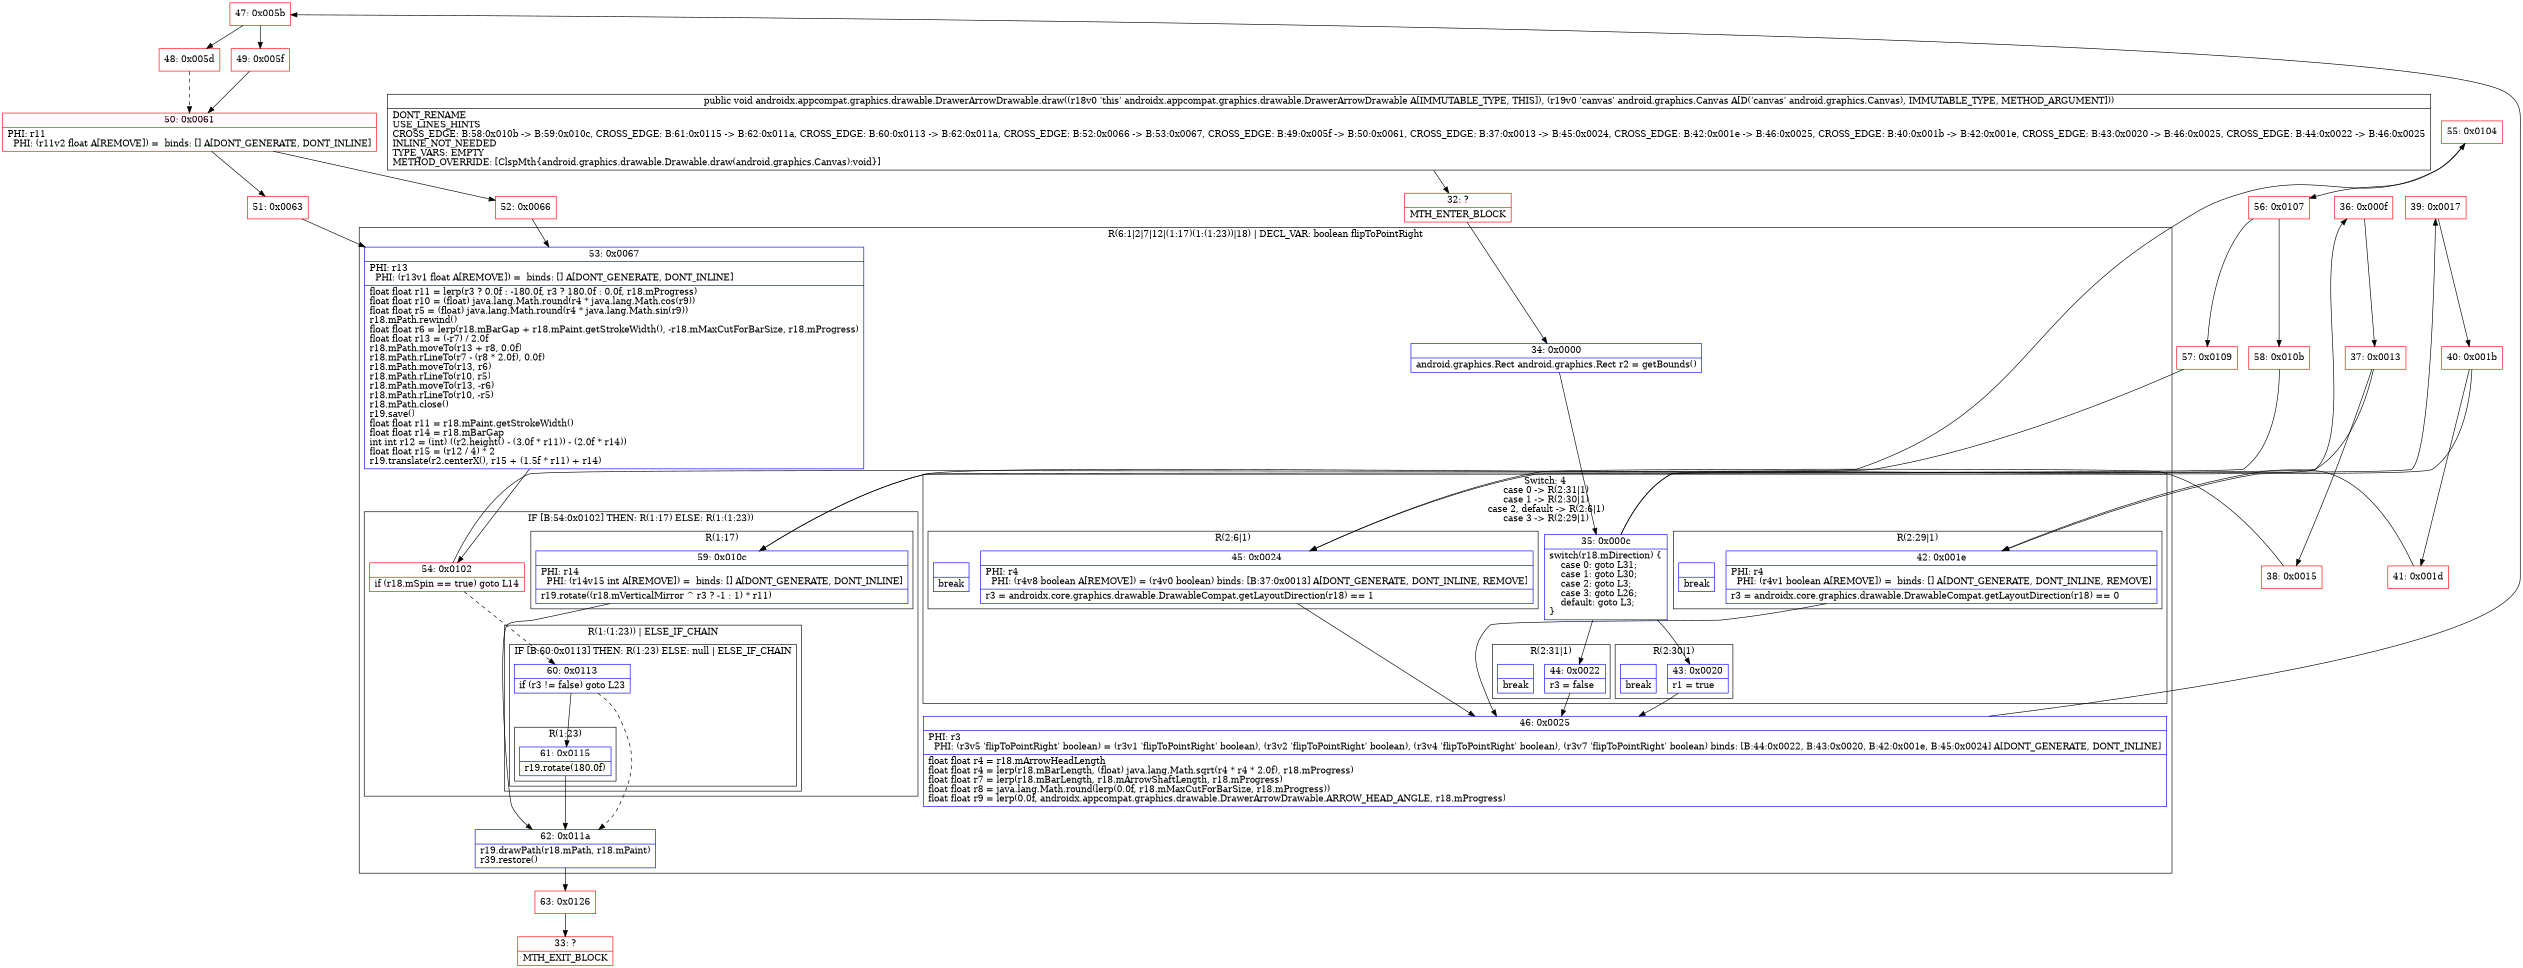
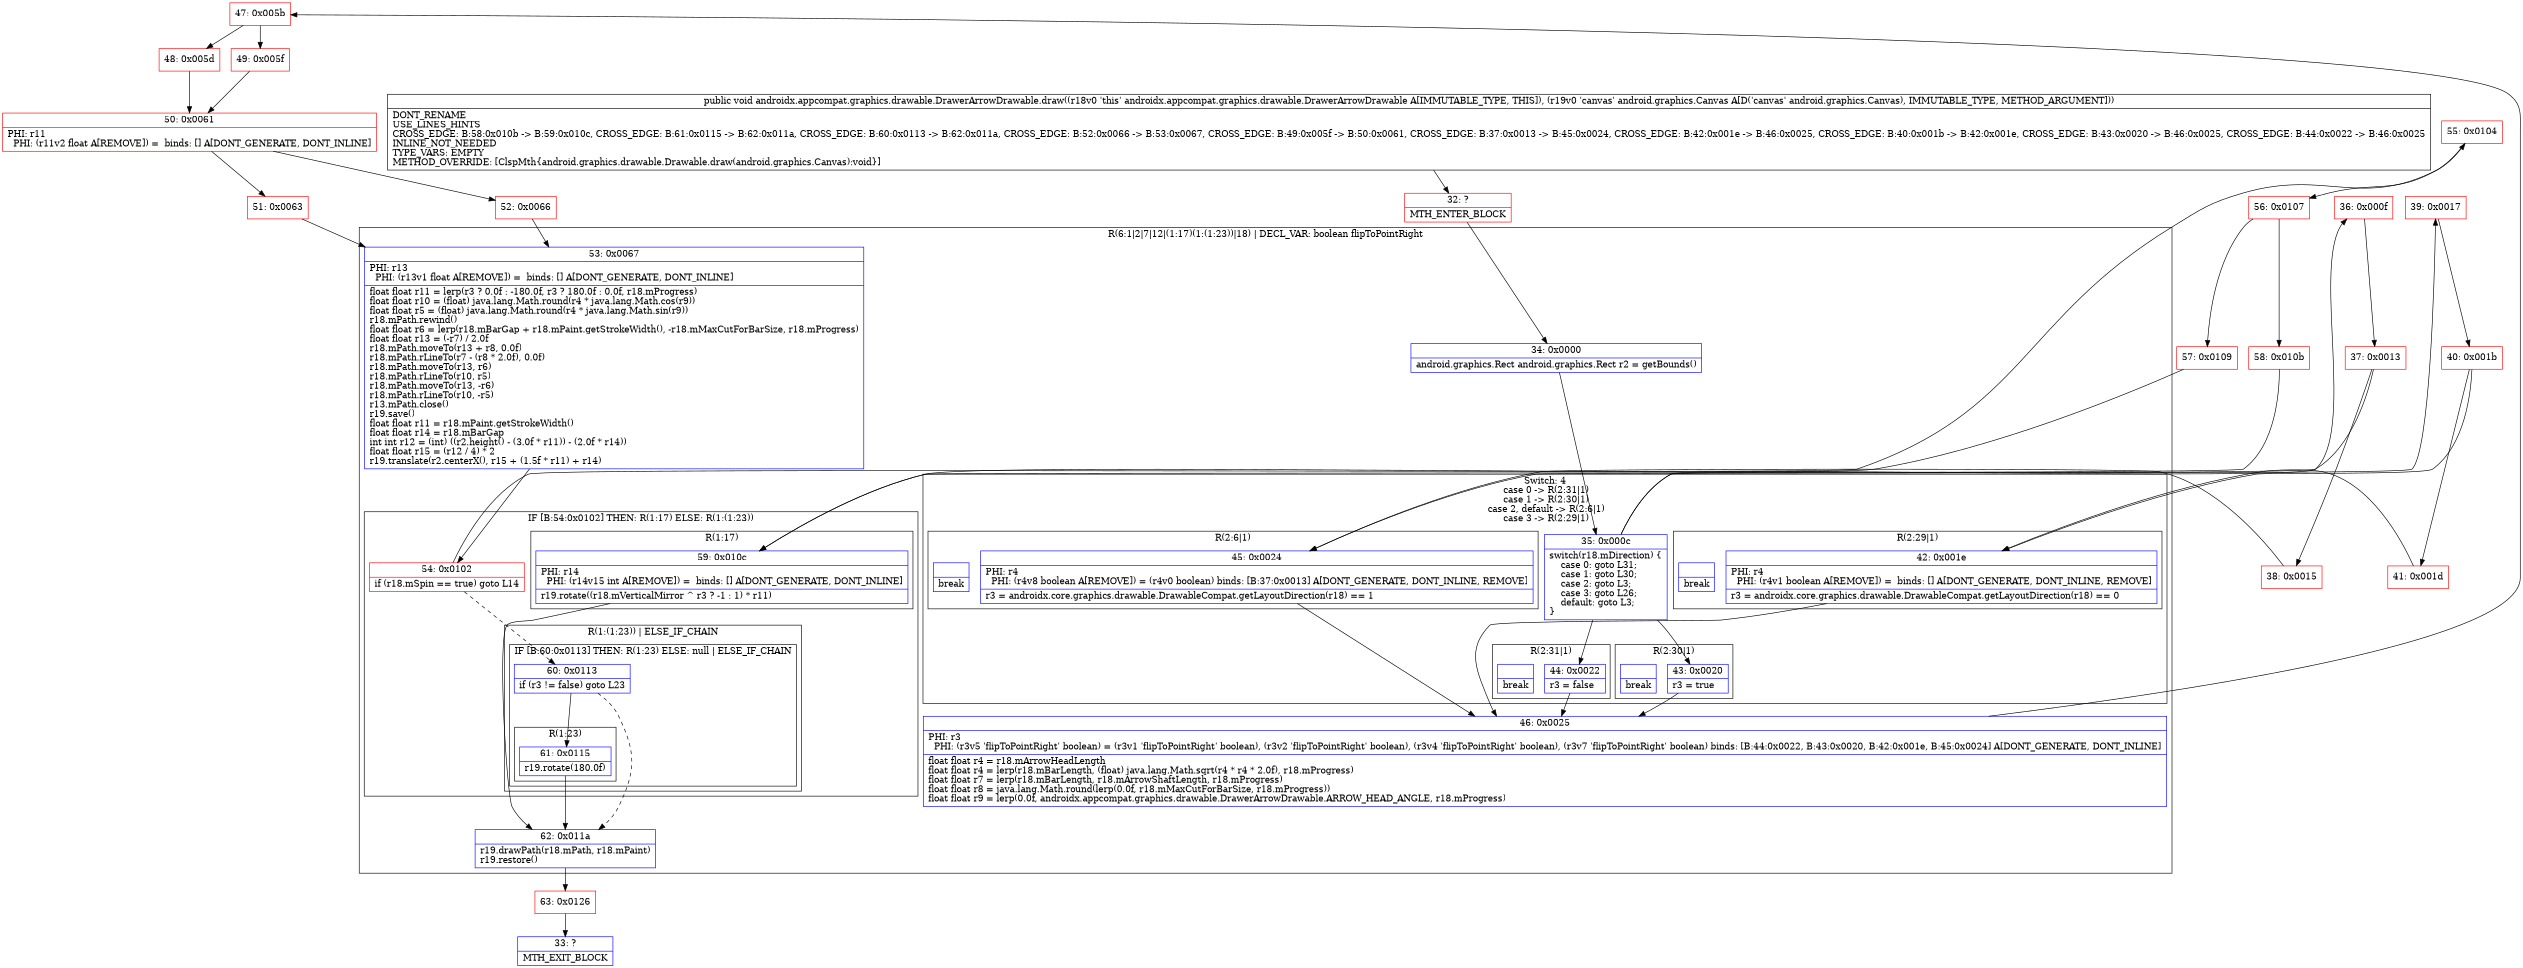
  digraph {
    node [color=red shape=record]
    n1 [color=blue label="{44\:\ 0x0022|r3 = false\l}"]
    n2 [color=blue label="{|break\l}"]
-   n3 [color=blue label="{43\:\ 0x0020|r1 = true\l}"]
+   n3 [color=blue label="{43\:\ 0x0020|r3 = true\l}"]
    n4 [color=blue label="{|break\l}"]
    n5 [color=blue label="{45\:\ 0x0024|PHI: r4 \l  PHI: (r4v8 boolean A[REMOVE]) = (r4v0 boolean) binds: [B:37:0x0013] A[DONT_GENERATE, DONT_INLINE, REMOVE]\l|r3 = androidx.core.graphics.drawable.DrawableCompat.getLayoutDirection(r18) == 1\l}"]
    n6 [color=blue label="{|break\l}"]
    n7 [color=blue label="{42\:\ 0x001e|PHI: r4 \l  PHI: (r4v1 boolean A[REMOVE]) =  binds: [] A[DONT_GENERATE, DONT_INLINE, REMOVE]\l|r3 = androidx.core.graphics.drawable.DrawableCompat.getLayoutDirection(r18) == 0\l}"]
    n8 [color=blue label="{|break\l}"]
    n9 [color=blue label="{35\:\ 0x000c|switch(r18.mDirection) \{\l    case 0: goto L31;\l    case 1: goto L30;\l    case 2: goto L3;\l    case 3: goto L26;\l    default: goto L3;\l\}\l}"]
    n10 [color=blue label="{59\:\ 0x010c|PHI: r14 \l  PHI: (r14v15 int A[REMOVE]) =  binds: [] A[DONT_GENERATE, DONT_INLINE]\l|r19.rotate((r18.mVerticalMirror ^ r3 ? \-1 : 1) * r11)\l}"]
    n11 [color=blue label="{61\:\ 0x0115|r19.rotate(180.0f)\l}"]
    n12 [color=blue label="{60\:\ 0x0113|if (r3 != false) goto L23\l}"]
    n13 [label="{54\:\ 0x0102|if (r18.mSpin == true) goto L14\l}"]
    n14 [color=blue label="{34\:\ 0x0000|android.graphics.Rect android.graphics.Rect r2 = getBounds()\l}"]
    n15 [color=blue label="{46\:\ 0x0025|PHI: r3 \l  PHI: (r3v5 'flipToPointRight' boolean) = (r3v1 'flipToPointRight' boolean), (r3v2 'flipToPointRight' boolean), (r3v4 'flipToPointRight' boolean), (r3v7 'flipToPointRight' boolean) binds: [B:44:0x0022, B:43:0x0020, B:42:0x001e, B:45:0x0024] A[DONT_GENERATE, DONT_INLINE]\l|float float r4 = r18.mArrowHeadLength\lfloat float r4 = lerp(r18.mBarLength, (float) java.lang.Math.sqrt(r4 * r4 * 2.0f), r18.mProgress)\lfloat float r7 = lerp(r18.mBarLength, r18.mArrowShaftLength, r18.mProgress)\lfloat float r8 = java.lang.Math.round(lerp(0.0f, r18.mMaxCutForBarSize, r18.mProgress))\lfloat float r9 = lerp(0.0f, androidx.appcompat.graphics.drawable.DrawerArrowDrawable.ARROW_HEAD_ANGLE, r18.mProgress)\l}"]
-   n16 [color=blue label="{53\:\ 0x0067|PHI: r13 \l  PHI: (r13v1 float A[REMOVE]) =  binds: [] A[DONT_GENERATE, DONT_INLINE]\l|float float r11 = lerp(r3 ? 0.0f : \-180.0f, r3 ? 180.0f : 0.0f, r18.mProgress)\lfloat float r10 = (float) java.lang.Math.round(r4 * java.lang.Math.cos(r9))\lfloat float r5 = (float) java.lang.Math.round(r4 * java.lang.Math.sin(r9))\lr18.mPath.rewind()\lfloat float r6 = lerp(r18.mBarGap + r18.mPaint.getStrokeWidth(), \-r18.mMaxCutForBarSize, r18.mProgress)\lfloat float r13 = (\-r7) \/ 2.0f\lr18.mPath.moveTo(r13 + r8, 0.0f)\lr18.mPath.rLineTo(r7 \- (r8 * 2.0f), 0.0f)\lr18.mPath.moveTo(r13, r6)\lr18.mPath.rLineTo(r10, r5)\lr18.mPath.moveTo(r13, \-r6)\lr18.mPath.rLineTo(r10, \-r5)\lr18.mPath.close()\lr19.save()\lfloat float r11 = r18.mPaint.getStrokeWidth()\lfloat float r14 = r18.mBarGap\lint int r12 = (int) ((r2.height() \- (3.0f * r11)) \- (2.0f * r14))\lfloat float r15 = (r12 \/ 4) * 2\lr19.translate(r2.centerX(), r15 + (1.5f * r11) + r14)\l}"]
-   n17 [color=blue label="{62\:\ 0x011a|r19.drawPath(r18.mPath, r18.mPaint)\lr39.restore()\l}"]
+   n16 [color=blue label="{53\:\ 0x0067|PHI: r13 \l  PHI: (r13v1 float A[REMOVE]) =  binds: [] A[DONT_GENERATE, DONT_INLINE]\l|float float r11 = lerp(r3 ? 0.0f : \-180.0f, r3 ? 180.0f : 0.0f, r18.mProgress)\lfloat float r10 = (float) java.lang.Math.round(r4 * java.lang.Math.cos(r9))\lfloat float r5 = (float) java.lang.Math.round(r4 * java.lang.Math.sin(r9))\lr18.mPath.rewind()\lfloat float r6 = lerp(r18.mBarGap + r18.mPaint.getStrokeWidth(), \-r18.mMaxCutForBarSize, r18.mProgress)\lfloat float r13 = (\-r7) \/ 2.0f\lr18.mPath.moveTo(r13 + r8, 0.0f)\lr18.mPath.rLineTo(r7 \- (r8 * 2.0f), 0.0f)\lr18.mPath.moveTo(r13, r6)\lr18.mPath.rLineTo(r10, r5)\lr18.mPath.moveTo(r13, \-r6)\lr18.mPath.rLineTo(r10, \-r5)\lr13.mPath.close()\lr19.save()\lfloat float r11 = r18.mPaint.getStrokeWidth()\lfloat float r14 = r18.mBarGap\lint int r12 = (int) ((r2.height() \- (3.0f * r11)) \- (2.0f * r14))\lfloat float r15 = (r12 \/ 4) * 2\lr19.translate(r2.centerX(), r15 + (1.5f * r11) + r14)\l}"]
+   n17 [color=blue label="{62\:\ 0x011a|r19.drawPath(r18.mPath, r18.mPaint)\lr19.restore()\l}"]
    n18 [label="{36\:\ 0x000f}"]
    n19 [label="{39\:\ 0x0017}"]
    n20 [label="{55\:\ 0x0104}"]
    n21 [label="{47\:\ 0x005b}"]
    n22 [label="{63\:\ 0x0126}"]
    n23 [label="{37\:\ 0x0013}"]
    n24 [label="{40\:\ 0x001b}"]
    n25 [label="{48\:\ 0x005d}"]
    n26 [label="{49\:\ 0x005f}"]
    n27 [label="{56\:\ 0x0107}"]
-   n28 [label="{33\:\ ?|MTH_EXIT_BLOCK\l}"]
+   n28 [color=blue label="{33\:\ ?|MTH_EXIT_BLOCK\l}"]
    n29 [label="{32\:\ ?|MTH_ENTER_BLOCK\l}"]
    n30 [label="{38\:\ 0x0015}"]
    n31 [label="{50\:\ 0x0061|PHI: r11 \l  PHI: (r11v2 float A[REMOVE]) =  binds: [] A[DONT_GENERATE, DONT_INLINE]\l}"]
    n32 [label="{51\:\ 0x0063}"]
    n33 [label="{52\:\ 0x0066}"]
    n34 [label="{57\:\ 0x0109}"]
    n35 [label="{58\:\ 0x010b}"]
    n36 [label="{41\:\ 0x001d}"]
    n37 [label="{public void androidx.appcompat.graphics.drawable.DrawerArrowDrawable.draw((r18v0 'this' androidx.appcompat.graphics.drawable.DrawerArrowDrawable A[IMMUTABLE_TYPE, THIS]), (r19v0 'canvas' android.graphics.Canvas A[D('canvas' android.graphics.Canvas), IMMUTABLE_TYPE, METHOD_ARGUMENT]))  | DONT_RENAME\lUSE_LINES_HINTS\lCROSS_EDGE: B:58:0x010b \-\> B:59:0x010c, CROSS_EDGE: B:61:0x0115 \-\> B:62:0x011a, CROSS_EDGE: B:60:0x0113 \-\> B:62:0x011a, CROSS_EDGE: B:52:0x0066 \-\> B:53:0x0067, CROSS_EDGE: B:49:0x005f \-\> B:50:0x0061, CROSS_EDGE: B:37:0x0013 \-\> B:45:0x0024, CROSS_EDGE: B:42:0x001e \-\> B:46:0x0025, CROSS_EDGE: B:40:0x001b \-\> B:42:0x001e, CROSS_EDGE: B:43:0x0020 \-\> B:46:0x0025, CROSS_EDGE: B:44:0x0022 \-\> B:46:0x0025\lINLINE_NOT_NEEDED\lTYPE_VARS: EMPTY\lMETHOD_OVERRIDE: [ClspMth\{android.graphics.drawable.Drawable.draw(android.graphics.Canvas):void\}]\l}" color=""]
    subgraph cluster_1 {
      label="R(6:1|2|7|12|(1:17)(1:(1:23))|18) | DECL_VAR: boolean flipToPointRight\l"
      n14
      n15
      n16
      n17
      subgraph cluster_2 {
        label="Switch: 4\n case 0 -> R(2:31|1)\n case 1 -> R(2:30|1)\n case 2, default -> R(2:6|1)\n case 3 -> R(2:29|1)"
        n9
        subgraph cluster_3 {
          label="R(2:31|1)"
          n1
          n2
        }
        subgraph cluster_4 {
          label="R(2:30|1)"
          n3
          n4
        }
        subgraph cluster_5 {
          label="R(2:6|1)"
          n5
          n6
        }
        subgraph cluster_6 {
          label="R(2:29|1)"
          n7
          n8
        }
      }
      subgraph cluster_7 {
        label="IF [B:54:0x0102] THEN: R(1:17) ELSE: R(1:(1:23))"
        n13
        subgraph cluster_8 {
          label="R(1:17)"
          n10
        }
        subgraph cluster_9 {
          label="R(1:(1:23)) | ELSE_IF_CHAIN\l"
          subgraph cluster_10 {
            label="IF [B:60:0x0113] THEN: R(1:23) ELSE: null | ELSE_IF_CHAIN\l"
            n12
            subgraph cluster_11 {
              label="R(1:23)"
              n11
            }
          }
        }
      }
    }
    n1 -> n15
    n3 -> n15
    n5 -> n15
    n7 -> n15
    n9 -> n1
    n9 -> n3
    n9 -> n18
    n9 -> n19
    n10 -> n17
    n11 -> n17
    n12 -> n11
    n12 -> n17 [style=dashed]
    n13 -> n12 [style=dashed]
    n13 -> n20
    n14 -> n9
    n15 -> n21
    n16 -> n13
    n17 -> n22
    n18 -> n23
    n19 -> n24
    n20 -> n27
    n21 -> n25
    n21 -> n26
    n22 -> n28
    n23 -> n5
    n23 -> n30
    n24 -> n7
    n24 -> n36
-   n25 -> n31 [style=dashed]
+   n25 -> n31
    n26 -> n31
    n27 -> n34
    n27 -> n35
    n29 -> n14
    n30 -> n5
    n31 -> n32
    n31 -> n33
    n32 -> n16
    n33 -> n16
    n34 -> n10
    n35 -> n10
    n36 -> n7
    n37 -> n29
  }
